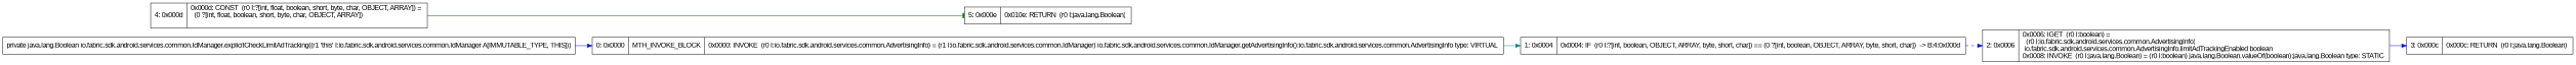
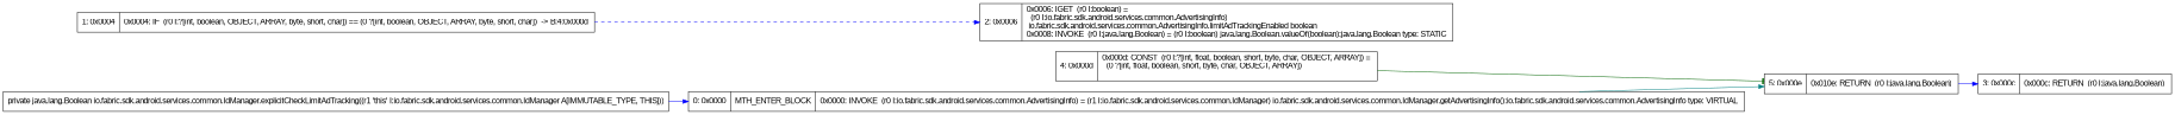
  digraph {
    fontname="Liberation Sans"
    rankdir=LR
    node [fontname="Liberation Sans" shape=record]
    edge [arrowhead=normal color=blue fontname="Liberation Sans"]
-   n1 [label="{0\:\ 0x0000|MTH_INVOKE_BLOCK\l|0x0000: INVOKE  (r0 I:io.fabric.sdk.android.services.common.AdvertisingInfo) = (r1 I:io.fabric.sdk.android.services.common.IdManager) io.fabric.sdk.android.services.common.IdManager.getAdvertisingInfo():io.fabric.sdk.android.services.common.AdvertisingInfo type: VIRTUAL \l}"]
+   n1 [label="{0\:\ 0x0000|MTH_ENTER_BLOCK\l|0x0000: INVOKE  (r0 I:io.fabric.sdk.android.services.common.AdvertisingInfo) = (r1 I:io.fabric.sdk.android.services.common.IdManager) io.fabric.sdk.android.services.common.IdManager.getAdvertisingInfo():io.fabric.sdk.android.services.common.AdvertisingInfo type: VIRTUAL \l}"]
    n2 [label="{1\:\ 0x0004|0x0004: IF  (r0 I:?[int, boolean, OBJECT, ARRAY, byte, short, char]) == (0 ?[int, boolean, OBJECT, ARRAY, byte, short, char])  \-\> B:4:0x000d \l}"]
    n3 [label="{2\:\ 0x0006|0x0006: IGET  (r0 I:boolean) = \l  (r0 I:io.fabric.sdk.android.services.common.AdvertisingInfo)\l io.fabric.sdk.android.services.common.AdvertisingInfo.limitAdTrackingEnabled boolean \l0x0008: INVOKE  (r0 I:java.lang.Boolean) = (r0 I:boolean) java.lang.Boolean.valueOf(boolean):java.lang.Boolean type: STATIC \l}"]
    n4 [label="{3\:\ 0x000c|0x000c: RETURN  (r0 I:java.lang.Boolean) \l}"]
    n5 [label="{4\:\ 0x000d|0x000d: CONST  (r0 I:?[int, float, boolean, short, byte, char, OBJECT, ARRAY]) = \l  (0 ?[int, float, boolean, short, byte, char, OBJECT, ARRAY])\l \l}"]
    n6 [label="{5\:\ 0x000e|0x010e: RETURN  (r0 I:java.lang.Boolean) \l}"]
    n7 [label="{private java.lang.Boolean io.fabric.sdk.android.services.common.IdManager.explicitCheckLimitAdTracking((r1 'this' I:io.fabric.sdk.android.services.common.IdManager A[IMMUTABLE_TYPE, THIS])) }"]
-   n1 -> n2 [color=teal]
+   n1 -> n6 [color=teal]
    n2 -> n3 [style=dashed]
-   n3 -> n4
+   n6 -> n4
    n5 -> n6 [arrowhead=tee color=darkgreen]
    n7 -> n1
  }
